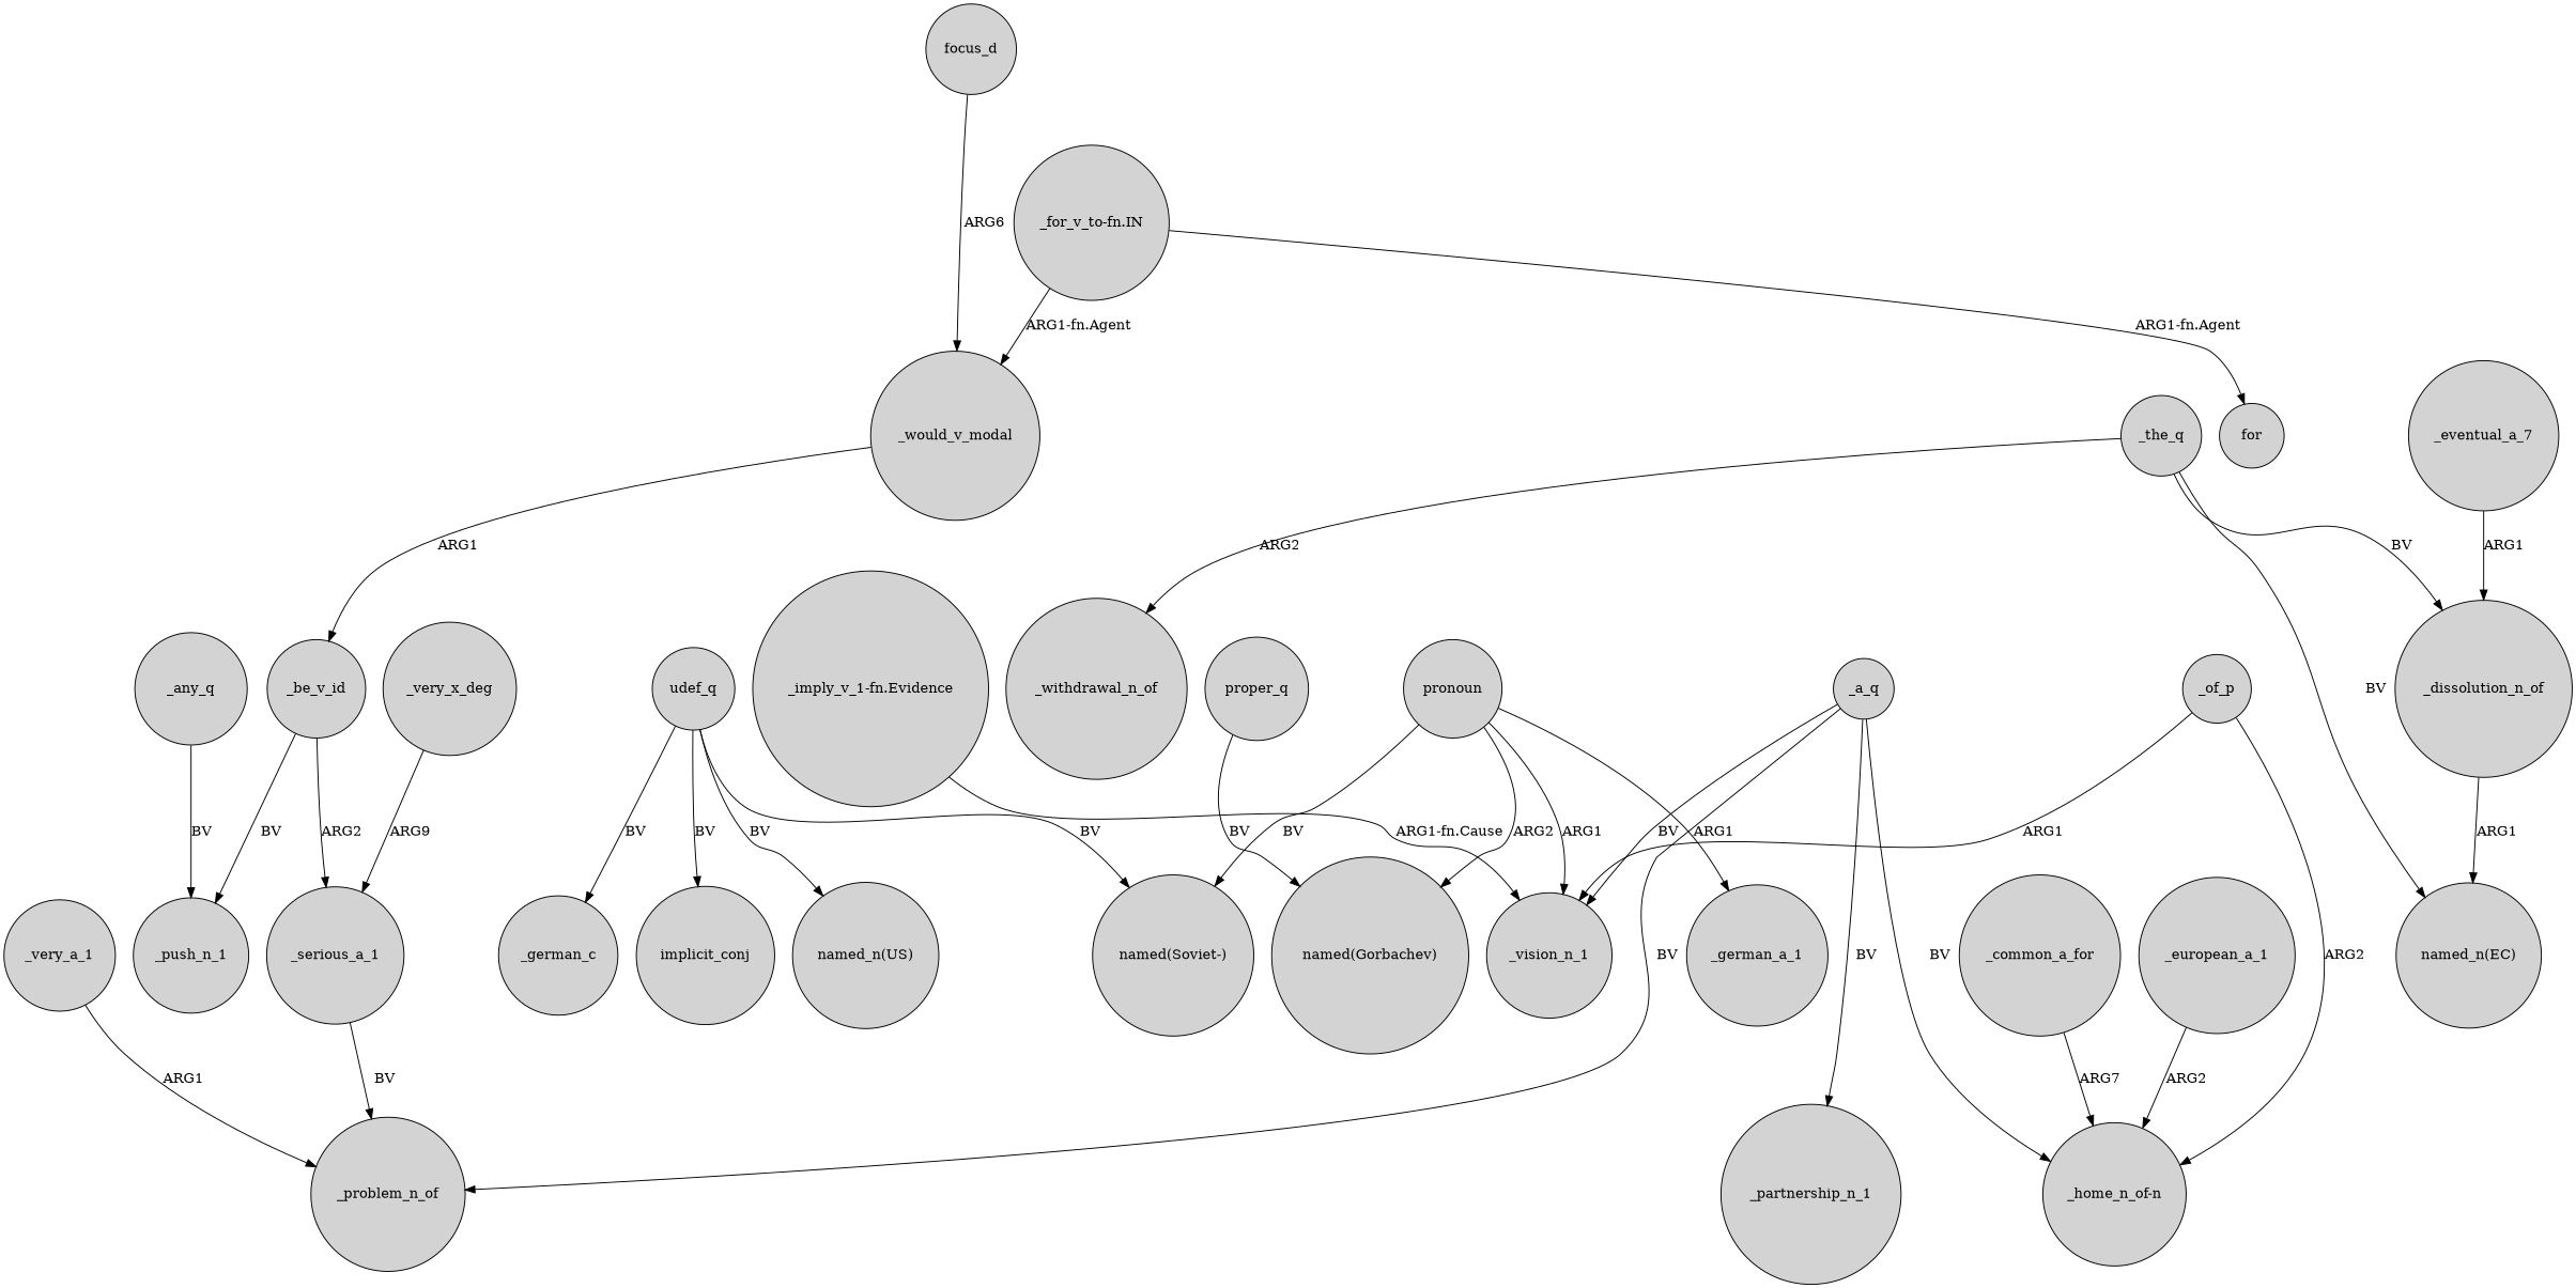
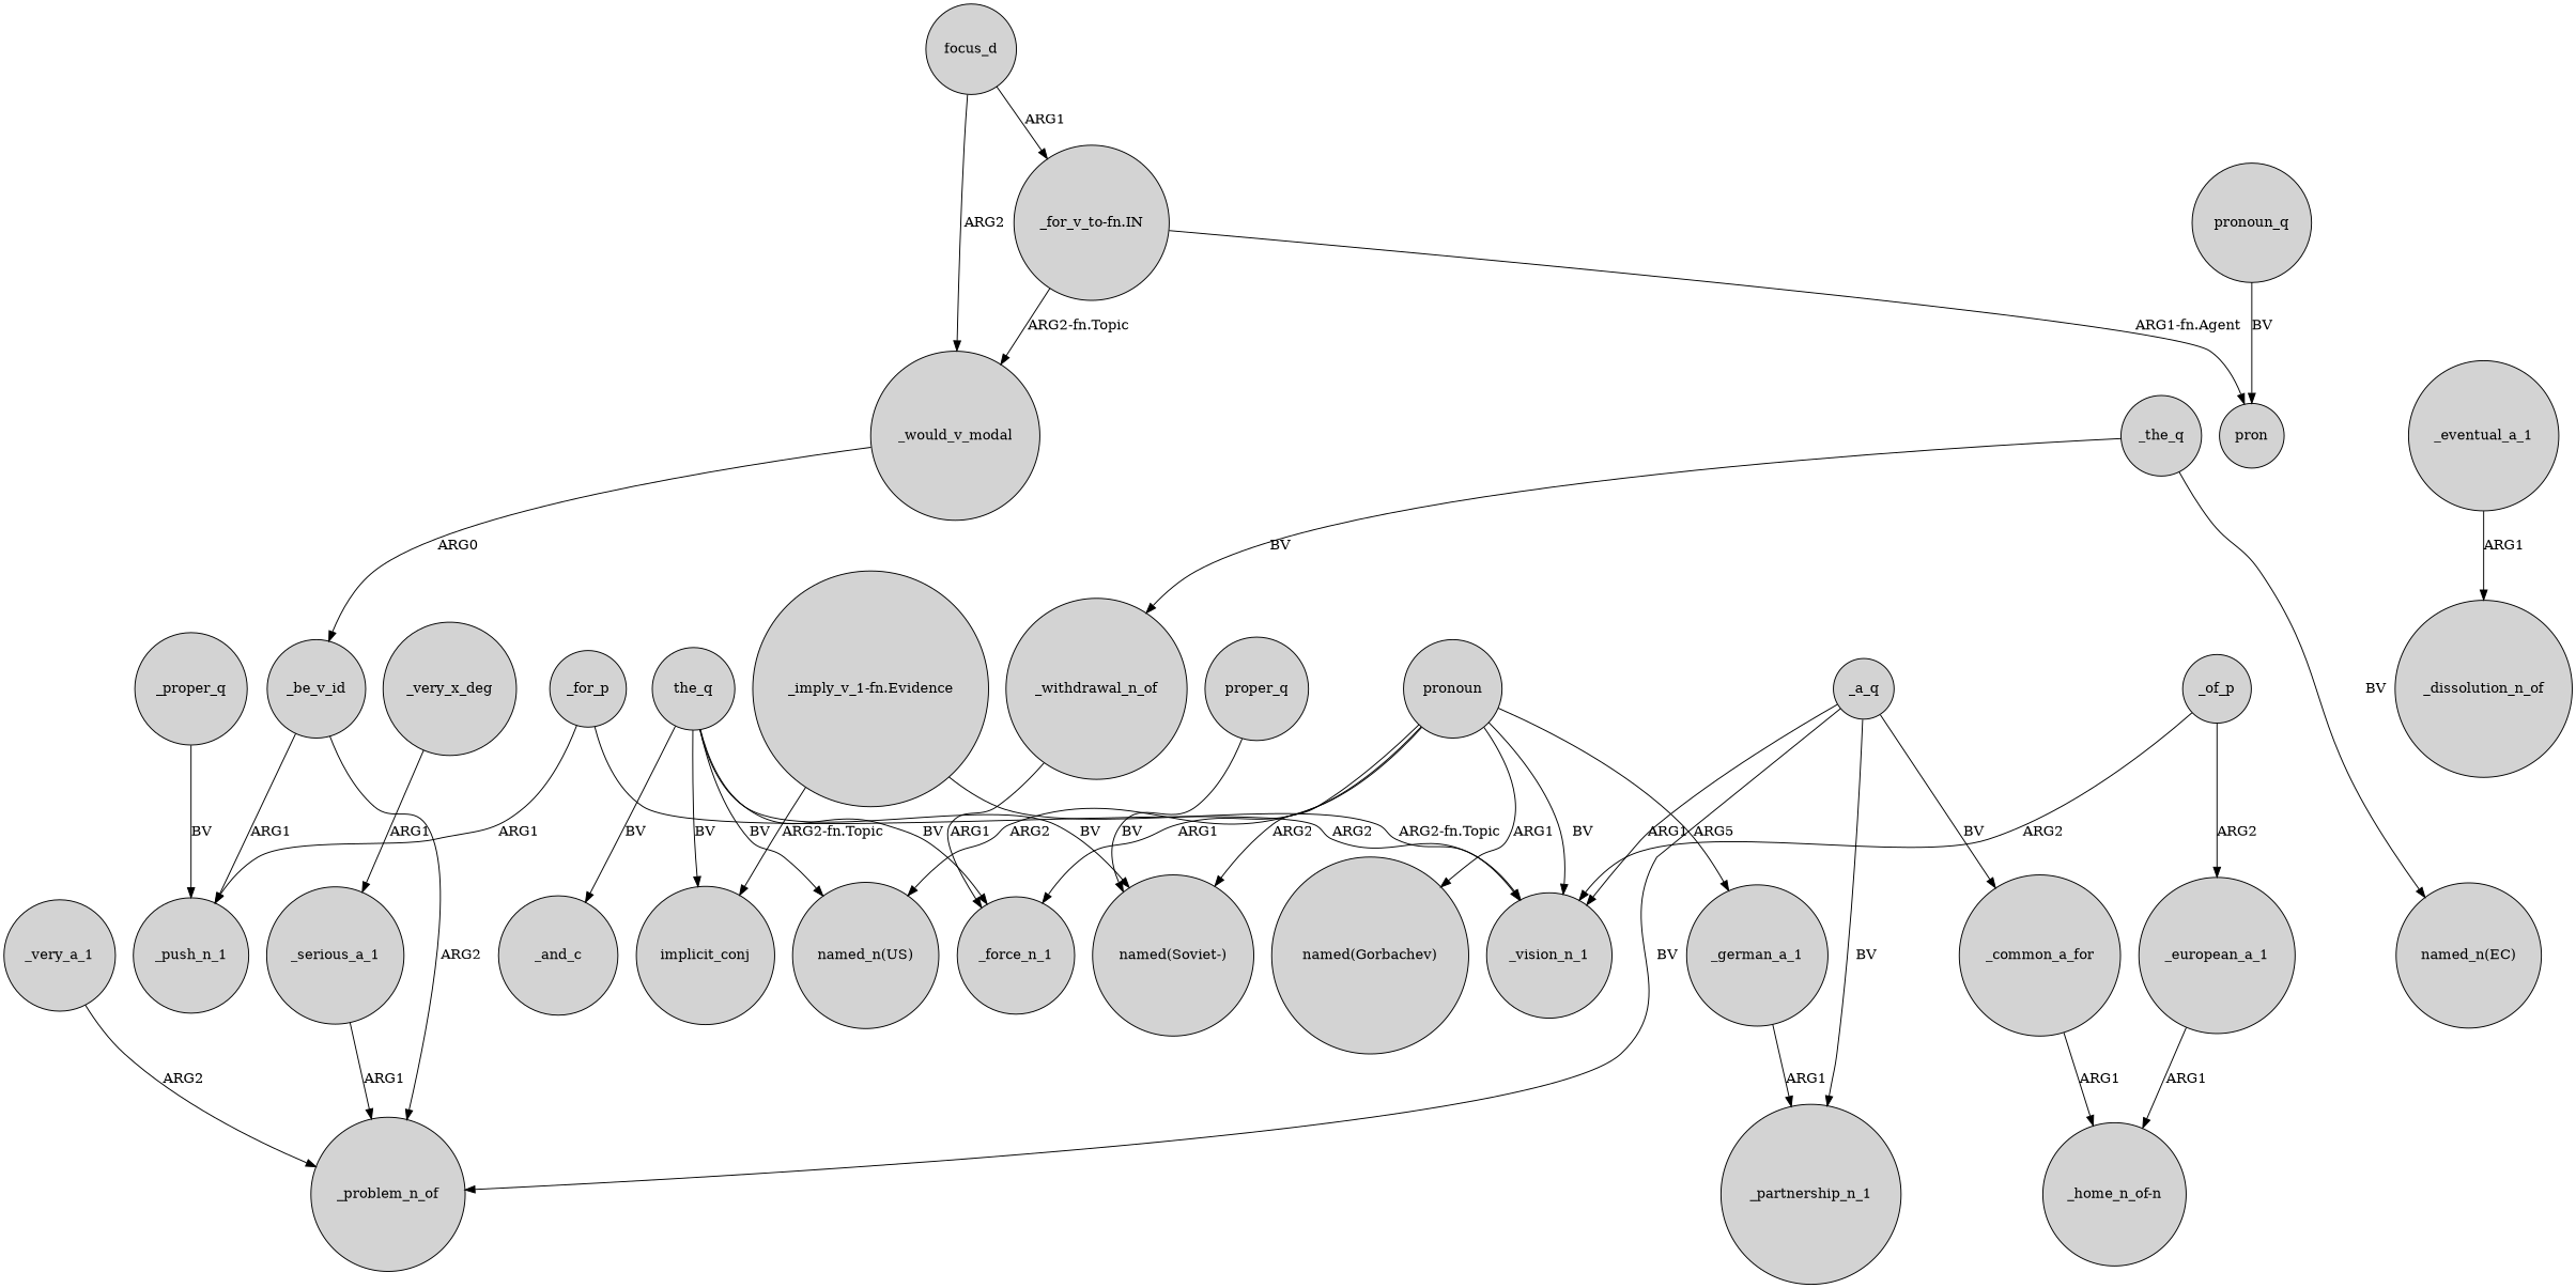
  digraph {
    node [shape=circle style=filled]
    _withdrawal_n_of
+   _force_n_1
    n3 [label="_for_v_to-fn.IN"]
    _would_v_modal
-   pron [label=for]
+   pron
    _be_v_id
    _push_n_1
    _problem_n_of
    _common_a_for
    "_home_n_of-n"
+   _for_p
    _vision_n_1
    focus_d
-   udef_q
+   udef_q [label=the_q]
    "named_n(US)"
    implicit_conj
    "named(Soviet-)"
-   _and_c [label=_german_c]
+   _and_c
    "_imply_v_1-fn.Evidence"
    _the_q
    _dissolution_n_of
    "named_n(EC)"
    _of_p
    _a_q
    _partnership_n_1
    n26 [label=pronoun]
    _german_a_1
    "named(Gorbachev)"
    _european_a_1
-   _any_q
+   _any_q [label=_proper_q]
+   pronoun_q
    _very_a_1
    _serious_a_1
-   _eventual_a_1 [label=_eventual_a_7]
+   _eventual_a_1
    proper_q
    _very_x_deg
-   n3 -> _would_v_modal [label="ARG1-fn.Agent"]
+   _withdrawal_n_of -> _force_n_1 [label=ARG1]
+   n3 -> _would_v_modal [label="ARG2-fn.Topic"]
    n3 -> pron [label="ARG1-fn.Agent"]
-   _would_v_modal -> _be_v_id [label=ARG1]
-   _be_v_id -> _push_n_1 [label=BV]
-   _be_v_id -> _serious_a_1 [label=ARG2]
-   _common_a_for -> "_home_n_of-n" [label=ARG7]
-   focus_d -> _would_v_modal [label=ARG6]
+   _would_v_modal -> _be_v_id [label=ARG0]
+   _be_v_id -> _push_n_1 [label=ARG1]
+   _be_v_id -> _problem_n_of [label=ARG2]
+   _common_a_for -> "_home_n_of-n" [label=ARG1]
+   _for_p -> _push_n_1 [label=ARG1]
+   _for_p -> _vision_n_1 [label=ARG2]
+   focus_d -> n3 [label=ARG1]
+   focus_d -> _would_v_modal [label=ARG2]
+   udef_q -> _force_n_1 [label=BV]
    udef_q -> "named_n(US)" [label=BV]
    udef_q -> implicit_conj [label=BV]
    udef_q -> "named(Soviet-)" [label=BV]
    udef_q -> _and_c [label=BV]
-   "_imply_v_1-fn.Evidence" -> _vision_n_1 [label="ARG1-fn.Cause"]
-   _the_q -> _withdrawal_n_of [label=ARG2]
-   _the_q -> _dissolution_n_of [label=BV]
+   "_imply_v_1-fn.Evidence" -> _vision_n_1 [label="ARG2-fn.Topic"]
+   "_imply_v_1-fn.Evidence" -> implicit_conj [label="ARG2-fn.Topic"]
+   _the_q -> _withdrawal_n_of [label=BV]
    _the_q -> "named_n(EC)" [label=BV]
-   _dissolution_n_of -> "named_n(EC)" [label=ARG1]
-   _of_p -> "_home_n_of-n" [label=ARG2]
-   _of_p -> _vision_n_1 [label=ARG1]
+   _of_p -> _european_a_1 [label=ARG2]
+   _of_p -> _vision_n_1 [label=ARG2]
    _a_q -> _problem_n_of [label=BV]
-   _a_q -> "_home_n_of-n" [label=BV]
-   _a_q -> _vision_n_1 [label=BV]
+   _a_q -> _common_a_for [label=BV]
+   _a_q -> _vision_n_1 [label=ARG1]
    _a_q -> _partnership_n_1 [label=BV]
-   n26 -> _vision_n_1 [label=ARG1]
-   n26 -> "named(Soviet-)" [label=BV]
-   n26 -> _german_a_1 [label=ARG1]
-   n26 -> "named(Gorbachev)" [label=ARG2]
-   _european_a_1 -> "_home_n_of-n" [label=ARG2]
+   n26 -> _force_n_1 [label=ARG1]
+   n26 -> _vision_n_1 [label=BV]
+   n26 -> "named_n(US)" [label=ARG2]
+   n26 -> "named(Soviet-)" [label=ARG2]
+   n26 -> _german_a_1 [label=ARG5]
+   n26 -> "named(Gorbachev)" [label=ARG1]
+   _german_a_1 -> _partnership_n_1 [label=ARG1]
+   _european_a_1 -> "_home_n_of-n" [label=ARG1]
    _any_q -> _push_n_1 [label=BV]
-   _very_a_1 -> _problem_n_of [label=ARG1]
-   _serious_a_1 -> _problem_n_of [label=BV]
+   pronoun_q -> pron [label=BV]
+   _very_a_1 -> _problem_n_of [label=ARG2]
+   _serious_a_1 -> _problem_n_of [label=ARG1]
    _eventual_a_1 -> _dissolution_n_of [label=ARG1]
-   proper_q -> "named(Gorbachev)" [label=BV]
-   _very_x_deg -> _serious_a_1 [label=ARG9]
+   proper_q -> "named(Soviet-)" [label=BV]
+   _very_x_deg -> _serious_a_1 [label=ARG1]
  }
